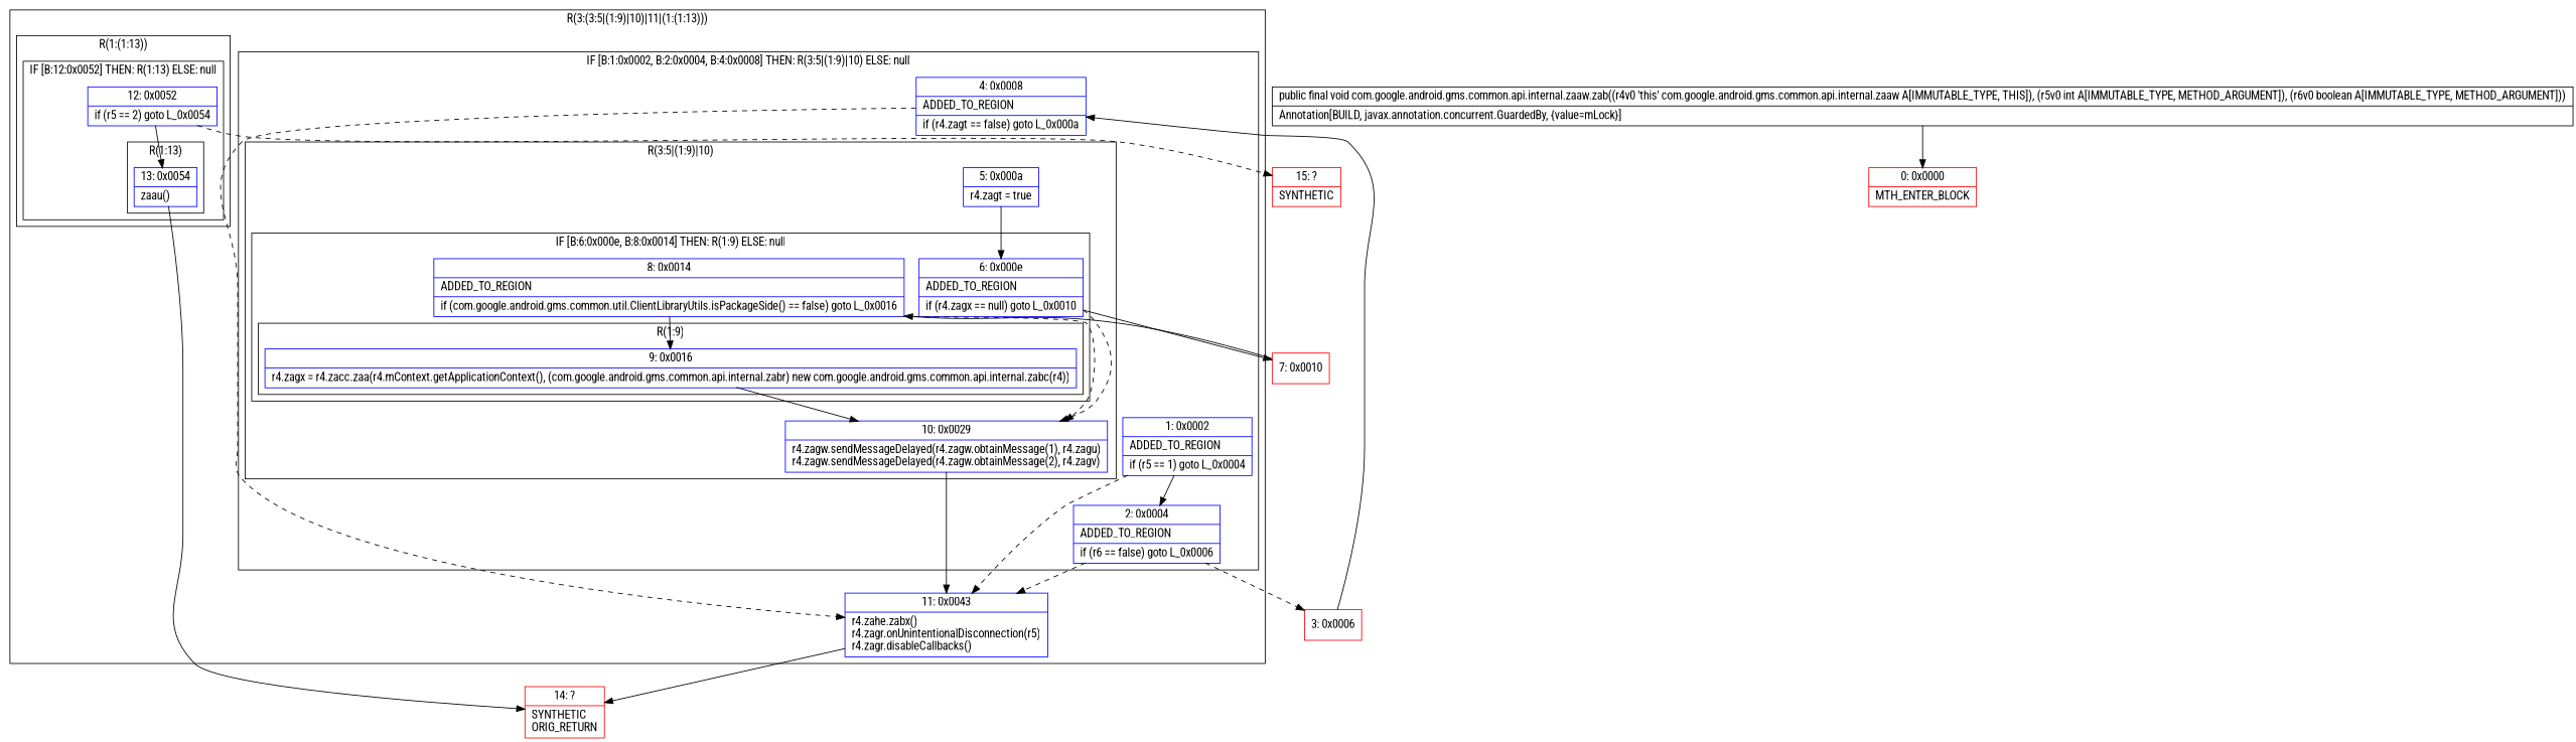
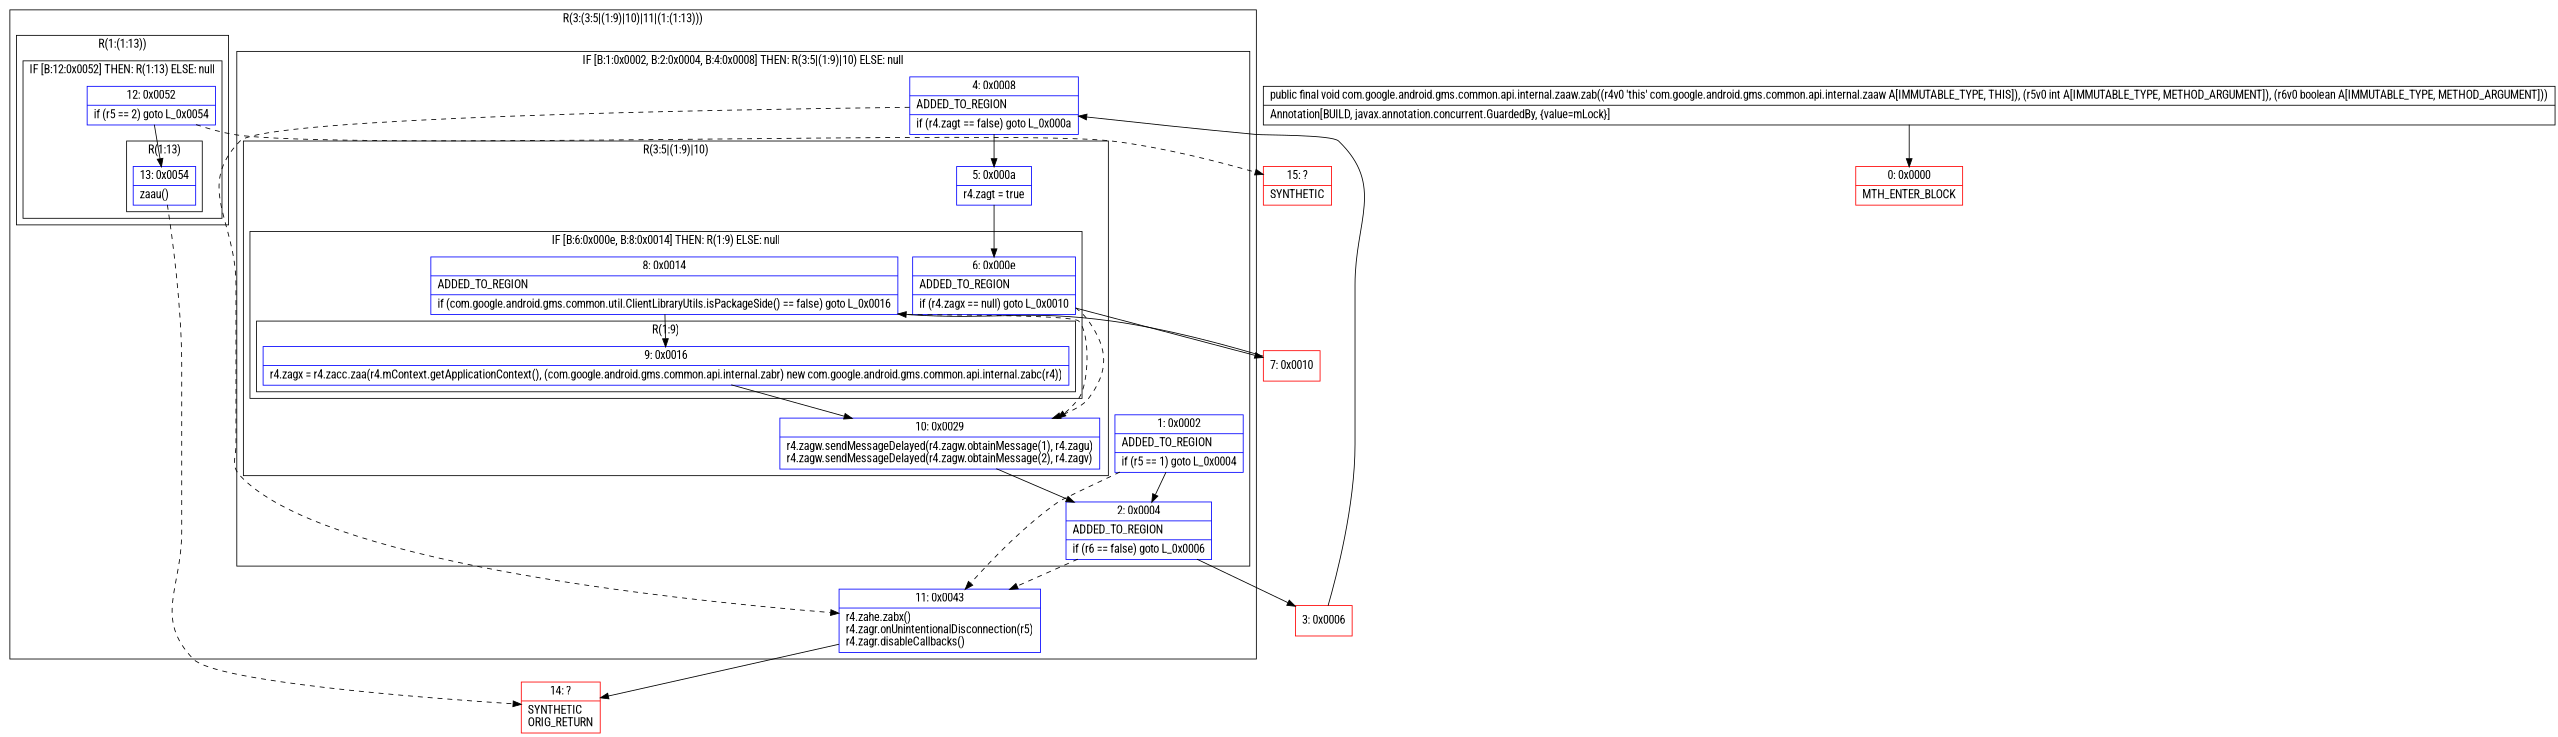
  digraph {
    fontname="Roboto Condensed"
    node [color=blue fontname="Roboto Condensed" shape=record]
    edge [fontname="Roboto Condensed"]
    n1 [label="{9\:\ 0x0016|r4.zagx = r4.zacc.zaa(r4.mContext.getApplicationContext(), (com.google.android.gms.common.api.internal.zabr) new com.google.android.gms.common.api.internal.zabc(r4))\l}"]
    n2 [label="{6\:\ 0x000e|ADDED_TO_REGION\l|if (r4.zagx == null) goto L_0x0010\l}"]
    n3 [label="{8\:\ 0x0014|ADDED_TO_REGION\l|if (com.google.android.gms.common.util.ClientLibraryUtils.isPackageSide() == false) goto L_0x0016\l}"]
    n4 [label="{5\:\ 0x000a|r4.zagt = true\l}"]
    n5 [label="{10\:\ 0x0029|r4.zagw.sendMessageDelayed(r4.zagw.obtainMessage(1), r4.zagu)\lr4.zagw.sendMessageDelayed(r4.zagw.obtainMessage(2), r4.zagv)\l}"]
    n6 [label="{1\:\ 0x0002|ADDED_TO_REGION\l|if (r5 == 1) goto L_0x0004\l}"]
    n7 [label="{2\:\ 0x0004|ADDED_TO_REGION\l|if (r6 == false) goto L_0x0006\l}"]
    n8 [label="{4\:\ 0x0008|ADDED_TO_REGION\l|if (r4.zagt == false) goto L_0x000a\l}"]
    n9 [label="{13\:\ 0x0054|zaau()\l}"]
    n10 [label="{12\:\ 0x0052|if (r5 == 2) goto L_0x0054\l}"]
    n11 [label="{11\:\ 0x0043|r4.zahe.zabx()\lr4.zagr.onUnintentionalDisconnection(r5)\lr4.zagr.disableCallbacks()\l}"]
    n12 [color=red label="{7\:\ 0x0010}"]
    n13 [color=red label="{3\:\ 0x0006}"]
    n14 [color=red label="{14\:\ ?|SYNTHETIC\lORIG_RETURN\l}"]
    n15 [color=red label="{15\:\ ?|SYNTHETIC\l}"]
    n16 [color=red label="{0\:\ 0x0000|MTH_ENTER_BLOCK\l}"]
    n17 [label="{public final void com.google.android.gms.common.api.internal.zaaw.zab((r4v0 'this' com.google.android.gms.common.api.internal.zaaw A[IMMUTABLE_TYPE, THIS]), (r5v0 int A[IMMUTABLE_TYPE, METHOD_ARGUMENT]), (r6v0 boolean A[IMMUTABLE_TYPE, METHOD_ARGUMENT]))  | Annotation[BUILD, javax.annotation.concurrent.GuardedBy, \{value=mLock\}]\l}" color=""]
    subgraph cluster_1 {
      label="R(3:(3:5|(1:9)|10)|11|(1:(1:13)))"
      n11
      subgraph cluster_2 {
        label="IF [B:1:0x0002, B:2:0x0004, B:4:0x0008] THEN: R(3:5|(1:9)|10) ELSE: null"
        n6
        n7
        n8
        subgraph cluster_3 {
          label="R(3:5|(1:9)|10)"
          n4
          n5
          subgraph cluster_4 {
            label="IF [B:6:0x000e, B:8:0x0014] THEN: R(1:9) ELSE: null"
            n2
            n3
            subgraph cluster_5 {
              label="R(1:9)"
              n1
            }
          }
        }
      }
      subgraph cluster_6 {
        label="R(1:(1:13))"
        subgraph cluster_7 {
          label="IF [B:12:0x0052] THEN: R(1:13) ELSE: null"
          n10
          subgraph cluster_8 {
            label="R(1:13)"
            n9
          }
        }
      }
    }
    n1 -> n5
    n2 -> n5 [style=dashed]
    n2 -> n12
    n3 -> n1
    n3 -> n5 [style=dashed]
    n4 -> n2
-   n5 -> n11
+   n5 -> n7
    n6 -> n7
    n6 -> n11 [style=dashed]
    n7 -> n11 [style=dashed]
-   n7 -> n13 [style=dashed]
+   n7 -> n13
+   n8 -> n4
    n8 -> n11 [style=dashed]
-   n9 -> n14
+   n9 -> n14 [style=dashed]
    n10 -> n9
    n10 -> n15 [style=dashed]
    n11 -> n14
    n12 -> n3
    n13 -> n8
    n17 -> n16
  }
